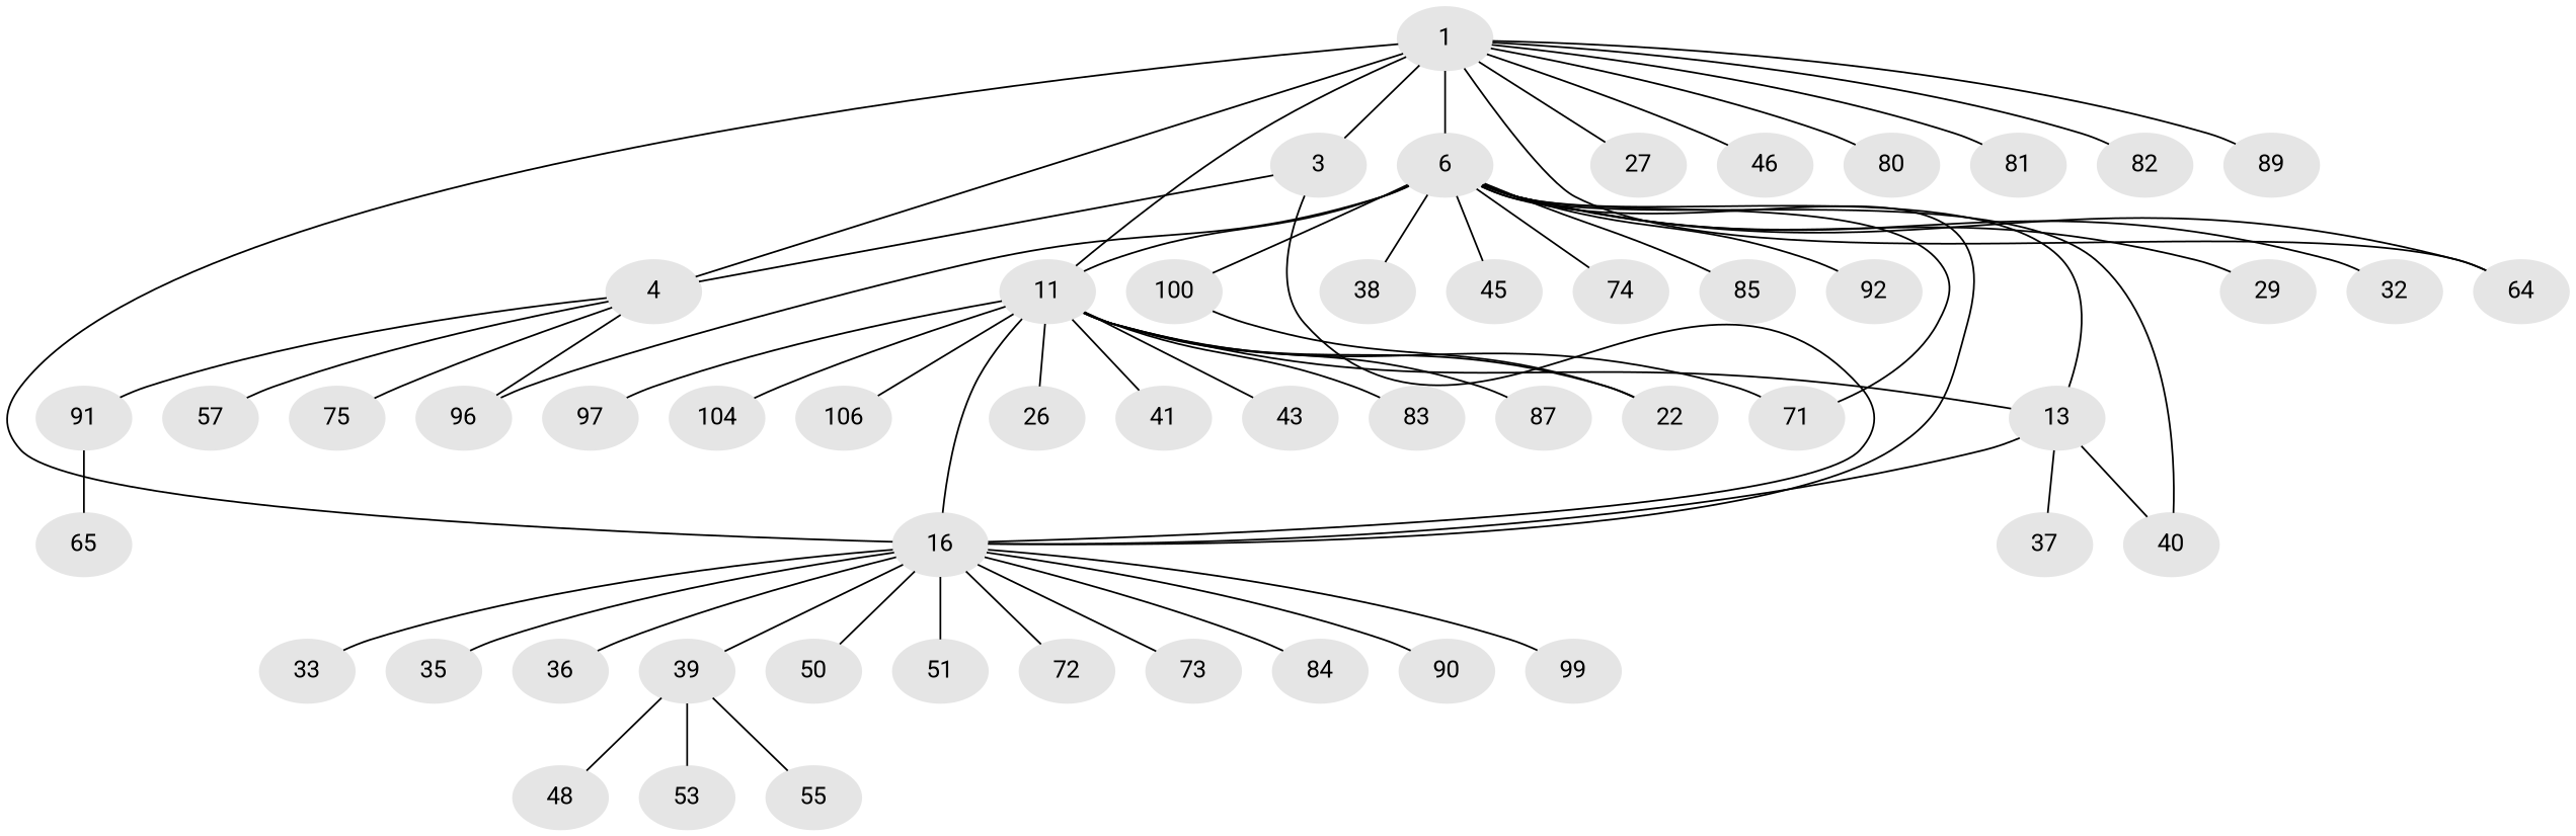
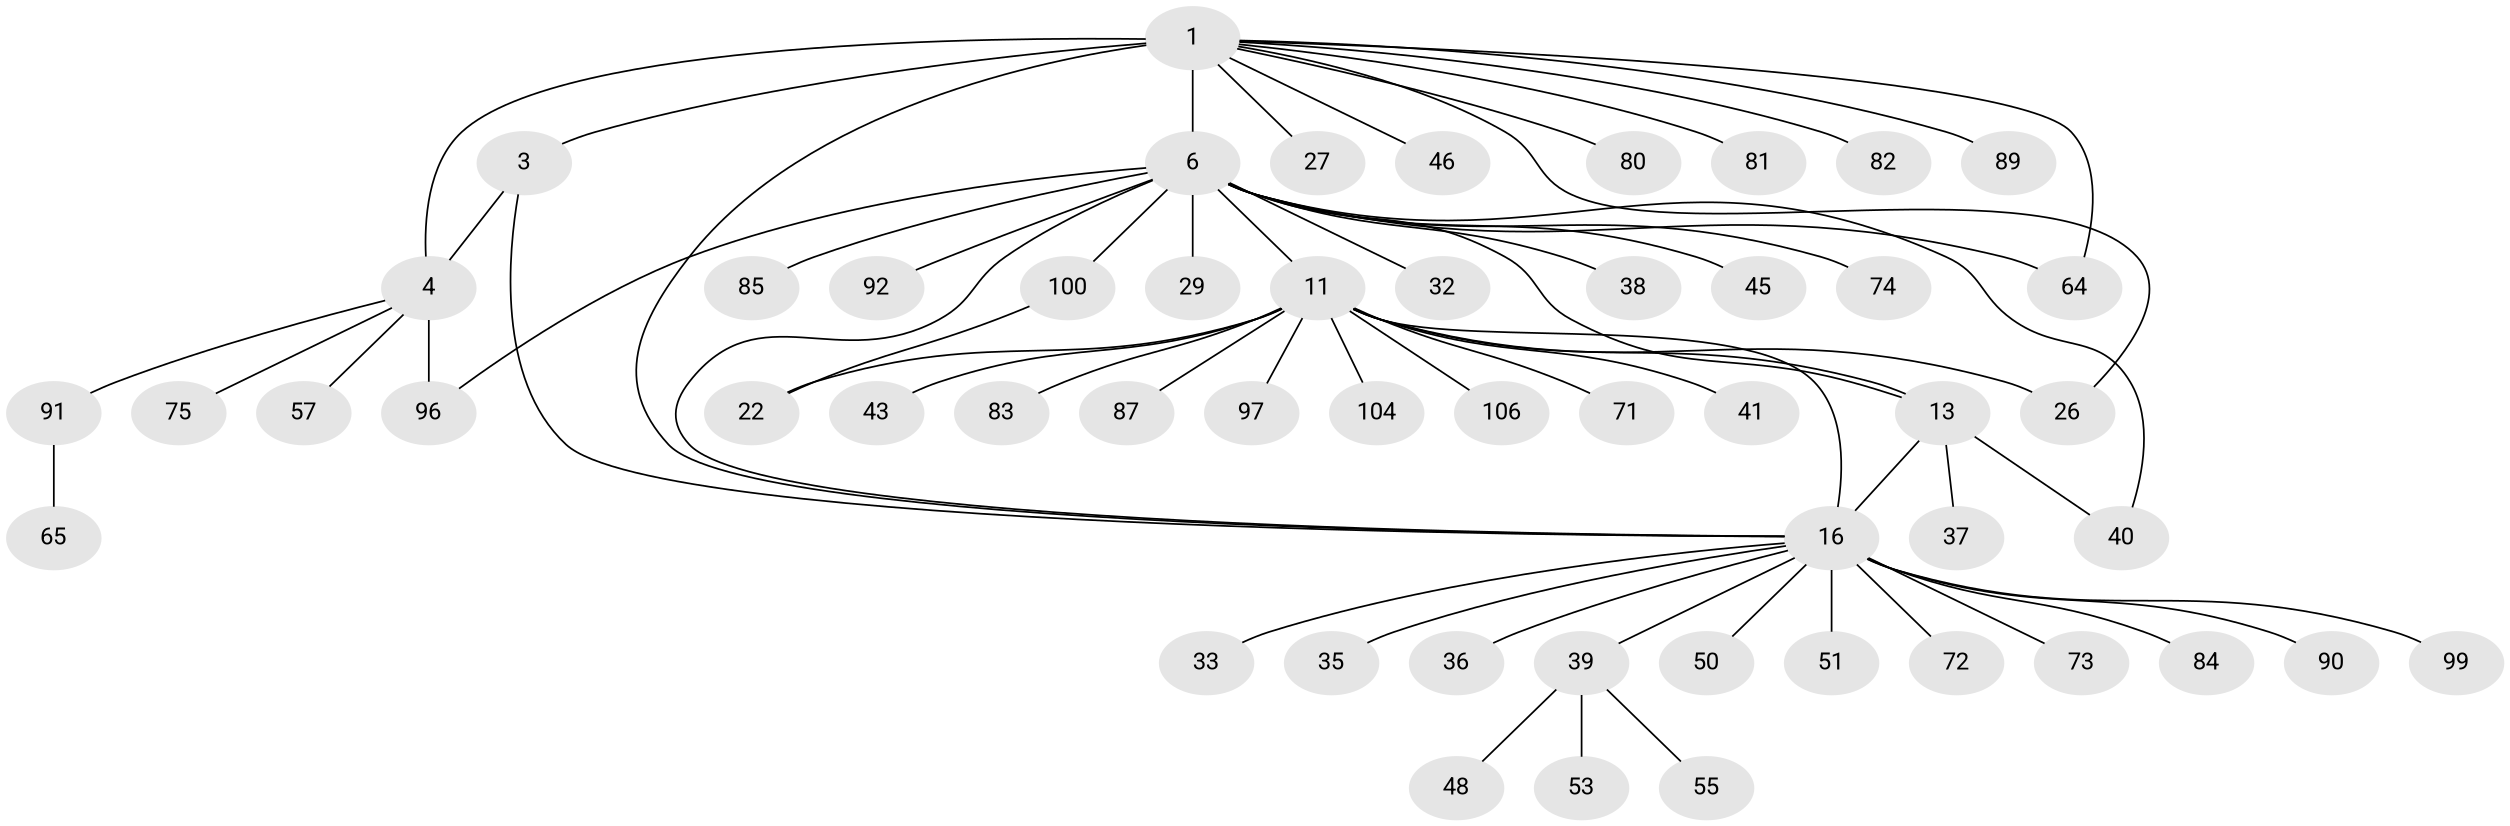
  graph {
    fontname=Roboto
    node [color=gray90 fontname=Roboto style=filled]
    edge [fontname=Roboto]
    1 [super="+2+5"]
    3 [super="+77"]
    4 [super="+42+30"]
    6 [super="+94+44+61+21+7"]
    11 [super="+15+25+12"]
    16 [super="+19+20+17"]
    27
    46
    64 [super="+70"]
    80
    81
    82
    89
    57
    91
    n16 [label=75]
    96
    13 [super="+75+98"]
    29 [super="+86"]
    32
    38
    40
    45 [super="+76"]
    71
    74
    85 [super="+93"]
    92
    100
    22 [super="+79+56+23+54"]
    26 [super="+52"]
    41
    43 [super="+47"]
    83
    87
    97
    104
    106
    33
    35
    36
    39
    50
    51
    72
    73 [super="+101"]
    84
    90
    99
    65
    37 [super="+58"]
    48
    53
    55
    1 -- 3 [weight=3]
    1 -- 4 [weight=3]
    1 -- 6 [weight=2]
-   1 -- 11
+   1 -- 26
    1 -- 16
    1 -- 27
    1 -- 46
    1 -- 64
    1 -- 80
    1 -- 81
    1 -- 82
    1 -- 89
    3 -- 4
    3 -- 16
    4 -- 57
    4 -- 91
    4 -- n16
    4 -- 96
    6 -- 11 [weight=2]
    6 -- 16
    6 -- 64
    6 -- 96
    6 -- 13
    6 -- 29
    6 -- 32
    6 -- 38
    6 -- 40
    6 -- 45
-   6 -- 71
    6 -- 74
    6 -- 85
    6 -- 92
    6 -- 100
    11 -- 16 [weight=3]
    11 -- 13 [weight=4]
    11 -- 71
    11 -- 22 [weight=2]
    11 -- 26
    11 -- 41
    11 -- 43
    11 -- 83
    11 -- 87
    11 -- 97
    11 -- 104
    11 -- 106
    16 -- 33
    16 -- 35
    16 -- 36
    16 -- 39
    16 -- 50
    16 -- 51
    16 -- 72
    16 -- 73
    16 -- 84
    16 -- 90
    16 -- 99
    91 -- 65
    13 -- 16
    13 -- 40
    13 -- 37
    100 -- 22 [weight=4]
    39 -- 48
    39 -- 53
    39 -- 55
  }
